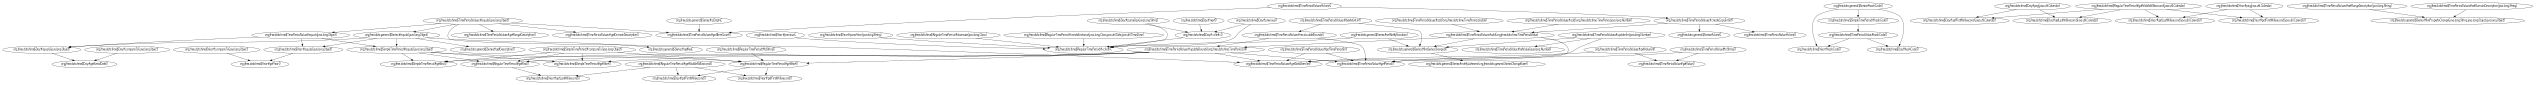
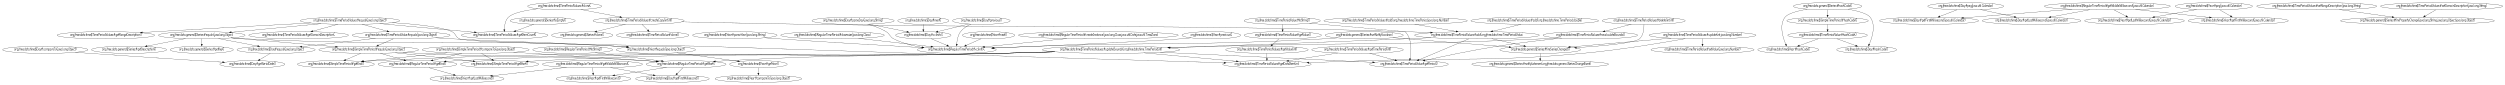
  digraph {
    fontname="Comic Neue"
    node [fontname="Comic Neue"]
    edge [fontname="Comic Neue"]
    "org.jfree.data.time$TimePeriodValues#updateBounds(org.jfree.data.time.TimePeriod,int)"
    "org.jfree.data.time$RegularTimePeriod#getEnd()"
    "org.jfree.data.time$SimpleTimePeriod#getStart()"
    "org.jfree.data.time$TimePeriodValue#getPeriod()"
    "org.jfree.data.time$TimePeriodValues#getDataItem(int)"
    "org.jfree.data.time$SimpleTimePeriod#getEnd()"
    "org.jfree.data.time$RegularTimePeriod#getStart()"
    "org.jfree.data.time$Year#getLastMillisecond()"
    "org.jfree.data.time$Day#getFirstMillisecond()"
    "org.jfree.data.time$Year#getFirstMillisecond()"
    "org.jfree.data.time$Day#compareTo(java.lang.Object)"
    "org.jfree.data.time$Day#getSerialDate()"
    "org.jfree.data.time$RegularTimePeriod#getMiddleMillisecond()"
    "org.jfree.data.time$TimePeriodValues#equals(java.lang.Object)"
    "org.jfree.data.time$TimePeriodValues#getDomainDescription()"
    "org.jfree.data.general$Series#equals(java.lang.Object)"
    "org.jfree.data.time$TimePeriodValue#equals(java.lang.Object)"
    "org.jfree.data.time$TimePeriodValues#getRangeDescription()"
    "org.jfree.data.time$TimePeriodValues#getItemCount()"
    "org.jfree.data.time$SimpleTimePeriod#equals(java.lang.Object)"
    "org.jfree.data.time$Day#equals(java.lang.Object)"
    "org.jfree.data.general$Series#getKey()"
    "org.jfree.data.time$Year#equals(java.lang.Object)"
    "org.jfree.data.general$Series#getDescription()"
    "org.jfree.data.time$Year#getYear()"
    "org.jfree.data.time$Day#parseDay(java.lang.String)"
    "org.jfree.data.time$Day#<clinit>()"
    "org.jfree.data.time$RegularTimePeriod#<clinit>()"
    "org.jfree.data.time$TimePeriodValues#add(org.jfree.data.time.TimePeriod,double)"
    "org.jfree.data.time$TimePeriodValues#add(org.jfree.data.time.TimePeriodValue)"
    "org.jfree.data.general$Series#fireSeriesChanged()"
    "org.jfree.data.general$Series#notifyListeners(org.jfree.data.general.SeriesChangeEvent)"
    "org.jfree.data.time$Year#previous()"
    "org.jfree.data.time$TimePeriodValues#getValue(int)"
    "org.jfree.data.time$TimePeriodValue#getValue()"
    "org.jfree.data.time$TimePeriodValue#hashCode()"
    "org.jfree.data.time$Year#hashCode()"
    "org.jfree.data.time$Day#hashCode()"
    "org.jfree.data.time$SimpleTimePeriod#hashCode()"
    "org.jfree.data.general$Series#hashCode()"
    "org.jfree.data.time$TimePeriodValues#recalculateBounds()"
    "org.jfree.data.time$Year#parseYear(java.lang.String)"
    "org.jfree.data.time$TimePeriodValues#update(int,java.lang.Number)"
    "org.jfree.data.time$TimePeriodValue#setValue(java.lang.Number)"
    "org.jfree.data.time$TimePeriodValues#createCopy(int,int)"
    "org.jfree.data.general$Series#clone()"
    "org.jfree.data.time$TimePeriodValue#clone()"
    "org.jfree.data.time$TimePeriodValues#clone()"
    "org.jfree.data.time$Day#peg(java.util.Calendar)"
    "org.jfree.data.time$Day#getFirstMillisecond(java.util.Calendar)"
    "org.jfree.data.time$Day#getLastMillisecond(java.util.Calendar)"
    "org.jfree.data.time$Day#previous()"
    "org.jfree.data.general$Series#setNotify(boolean)"
    "org.jfree.data.time$SimpleTimePeriod#compareTo(java.lang.Object)"
    "org.jfree.data.time$Day#next()"
    "org.jfree.data.time$TimePeriodValues#getTimePeriod(int)"
    "org.jfree.data.general$Series#isEmpty()"
    "org.jfree.data.time$RegularTimePeriod#downsize(java.lang.Class)"
    "org.jfree.data.time$TimePeriodValues#delete(int,int)"
    "org.jfree.data.time$TimePeriodValue#toString()"
    "org.jfree.data.time$TimePeriodValues#setRangeDescription(java.lang.String)"
    "org.jfree.data.general$Series#firePropertyChange(java.lang.String,java.lang.Object,java.lang.Object)"
    "org.jfree.data.time$Year#peg(java.util.Calendar)"
    "org.jfree.data.time$Year#getLastMillisecond(java.util.Calendar)"
    "org.jfree.data.time$Year#getFirstMillisecond(java.util.Calendar)"
    "org.jfree.data.time$Year#compareTo(java.lang.Object)"
    "org.jfree.data.time$RegularTimePeriod#getMiddleMillisecond(java.util.Calendar)"
+   "org.jfree.data.time$Year#next()"
    "org.jfree.data.time$TimePeriodValues#add(org.jfree.data.time.TimePeriod,java.lang.Number)"
    "org.jfree.data.time$RegularTimePeriod#toString()"
    "org.jfree.data.time$RegularTimePeriod#createInstance(java.lang.Class,java.util.Date,java.util.TimeZone)"
    "org.jfree.data.time$TimePeriodValues#setDomainDescription(java.lang.String)"
    "org.jfree.data.time$TimePeriodValues#updateBounds(org.jfree.data.time.TimePeriod,int)" -> "org.jfree.data.time$RegularTimePeriod#getEnd()"
    "org.jfree.data.time$TimePeriodValues#updateBounds(org.jfree.data.time.TimePeriod,int)" -> "org.jfree.data.time$SimpleTimePeriod#getStart()"
    "org.jfree.data.time$TimePeriodValues#updateBounds(org.jfree.data.time.TimePeriod,int)" -> "org.jfree.data.time$TimePeriodValue#getPeriod()"
    "org.jfree.data.time$TimePeriodValues#updateBounds(org.jfree.data.time.TimePeriod,int)" -> "org.jfree.data.time$TimePeriodValues#getDataItem(int)"
    "org.jfree.data.time$TimePeriodValues#updateBounds(org.jfree.data.time.TimePeriod,int)" -> "org.jfree.data.time$SimpleTimePeriod#getEnd()"
    "org.jfree.data.time$TimePeriodValues#updateBounds(org.jfree.data.time.TimePeriod,int)" -> "org.jfree.data.time$RegularTimePeriod#getStart()"
    "org.jfree.data.time$RegularTimePeriod#getEnd()" -> "org.jfree.data.time$Year#getLastMillisecond()"
    "org.jfree.data.time$RegularTimePeriod#getStart()" -> "org.jfree.data.time$Day#getFirstMillisecond()"
    "org.jfree.data.time$RegularTimePeriod#getStart()" -> "org.jfree.data.time$Year#getFirstMillisecond()"
    "org.jfree.data.time$Day#compareTo(java.lang.Object)" -> "org.jfree.data.time$Day#getSerialDate()"
    "org.jfree.data.time$RegularTimePeriod#getMiddleMillisecond()" -> "org.jfree.data.time$Year#getLastMillisecond()"
    "org.jfree.data.time$RegularTimePeriod#getMiddleMillisecond()" -> "org.jfree.data.time$Day#getFirstMillisecond()"
    "org.jfree.data.time$RegularTimePeriod#getMiddleMillisecond()" -> "org.jfree.data.time$Year#getFirstMillisecond()"
    "org.jfree.data.time$TimePeriodValues#equals(java.lang.Object)" -> "org.jfree.data.time$TimePeriodValues#getDataItem(int)"
    "org.jfree.data.time$TimePeriodValues#equals(java.lang.Object)" -> "org.jfree.data.time$TimePeriodValues#getDomainDescription()"
    "org.jfree.data.time$TimePeriodValues#equals(java.lang.Object)" -> "org.jfree.data.general$Series#equals(java.lang.Object)"
    "org.jfree.data.time$TimePeriodValues#equals(java.lang.Object)" -> "org.jfree.data.time$TimePeriodValue#equals(java.lang.Object)"
    "org.jfree.data.time$TimePeriodValues#equals(java.lang.Object)" -> "org.jfree.data.time$TimePeriodValues#getRangeDescription()"
    "org.jfree.data.time$TimePeriodValues#equals(java.lang.Object)" -> "org.jfree.data.time$TimePeriodValues#getItemCount()"
    "org.jfree.data.general$Series#equals(java.lang.Object)" -> "org.jfree.data.time$SimpleTimePeriod#equals(java.lang.Object)"
    "org.jfree.data.general$Series#equals(java.lang.Object)" -> "org.jfree.data.time$Day#equals(java.lang.Object)"
    "org.jfree.data.general$Series#equals(java.lang.Object)" -> "org.jfree.data.general$Series#getKey()"
    "org.jfree.data.general$Series#equals(java.lang.Object)" -> "org.jfree.data.time$Year#equals(java.lang.Object)"
    "org.jfree.data.general$Series#equals(java.lang.Object)" -> "org.jfree.data.general$Series#getDescription()"
    "org.jfree.data.time$TimePeriodValue#equals(java.lang.Object)" -> "org.jfree.data.time$SimpleTimePeriod#equals(java.lang.Object)"
    "org.jfree.data.time$TimePeriodValue#equals(java.lang.Object)" -> "org.jfree.data.time$Day#equals(java.lang.Object)"
    "org.jfree.data.time$TimePeriodValue#equals(java.lang.Object)" -> "org.jfree.data.time$Year#equals(java.lang.Object)"
    "org.jfree.data.time$SimpleTimePeriod#equals(java.lang.Object)" -> "org.jfree.data.time$RegularTimePeriod#getEnd()"
    "org.jfree.data.time$SimpleTimePeriod#equals(java.lang.Object)" -> "org.jfree.data.time$SimpleTimePeriod#getStart()"
    "org.jfree.data.time$SimpleTimePeriod#equals(java.lang.Object)" -> "org.jfree.data.time$SimpleTimePeriod#getEnd()"
    "org.jfree.data.time$SimpleTimePeriod#equals(java.lang.Object)" -> "org.jfree.data.time$RegularTimePeriod#getStart()"
    "org.jfree.data.time$Day#equals(java.lang.Object)" -> "org.jfree.data.time$Day#getSerialDate()"
    "org.jfree.data.time$Year#equals(java.lang.Object)" -> "org.jfree.data.time$Year#getYear()"
    "org.jfree.data.time$Day#parseDay(java.lang.String)" -> "org.jfree.data.time$Day#<clinit>()"
    "org.jfree.data.time$Day#parseDay(java.lang.String)" -> "org.jfree.data.time$RegularTimePeriod#<clinit>()"
    "org.jfree.data.time$Day#<clinit>()" -> "org.jfree.data.time$RegularTimePeriod#<clinit>()"
    "org.jfree.data.time$TimePeriodValues#add(org.jfree.data.time.TimePeriod,double)" -> "org.jfree.data.time$TimePeriodValues#add(org.jfree.data.time.TimePeriodValue)"
    "org.jfree.data.time$TimePeriodValues#add(org.jfree.data.time.TimePeriodValue)" -> "org.jfree.data.time$TimePeriodValues#updateBounds(org.jfree.data.time.TimePeriod,int)"
    "org.jfree.data.time$TimePeriodValues#add(org.jfree.data.time.TimePeriodValue)" -> "org.jfree.data.time$TimePeriodValue#getPeriod()"
    "org.jfree.data.time$TimePeriodValues#add(org.jfree.data.time.TimePeriodValue)" -> "org.jfree.data.general$Series#fireSeriesChanged()"
    "org.jfree.data.general$Series#fireSeriesChanged()" -> "org.jfree.data.general$Series#notifyListeners(org.jfree.data.general.SeriesChangeEvent)"
    "org.jfree.data.time$Year#previous()" -> "org.jfree.data.time$RegularTimePeriod#<clinit>()"
    "org.jfree.data.time$TimePeriodValues#getValue(int)" -> "org.jfree.data.time$TimePeriodValues#getDataItem(int)"
-   "org.jfree.data.time$TimePeriodValues#getValue(int)" -> "org.jfree.data.time$TimePeriodValue#getValue()"
+   "org.jfree.data.time$TimePeriodValue#getValue()" -> "org.jfree.data.time$TimePeriodValues#getValue(int)"
    "org.jfree.data.time$TimePeriodValue#hashCode()" -> "org.jfree.data.time$Year#hashCode()"
    "org.jfree.data.time$TimePeriodValue#hashCode()" -> "org.jfree.data.time$Day#hashCode()"
    "org.jfree.data.time$SimpleTimePeriod#hashCode()" -> "org.jfree.data.time$TimePeriodValue#hashCode()"
    "org.jfree.data.general$Series#hashCode()" -> "org.jfree.data.time$Year#hashCode()"
    "org.jfree.data.general$Series#hashCode()" -> "org.jfree.data.time$Day#hashCode()"
    "org.jfree.data.general$Series#hashCode()" -> "org.jfree.data.time$SimpleTimePeriod#hashCode()"
    "org.jfree.data.time$TimePeriodValues#recalculateBounds()" -> "org.jfree.data.time$TimePeriodValues#updateBounds(org.jfree.data.time.TimePeriod,int)"
    "org.jfree.data.time$TimePeriodValues#recalculateBounds()" -> "org.jfree.data.time$TimePeriodValue#getPeriod()"
    "org.jfree.data.time$Year#parseYear(java.lang.String)" -> "org.jfree.data.time$RegularTimePeriod#<clinit>()"
    "org.jfree.data.time$TimePeriodValues#update(int,java.lang.Number)" -> "org.jfree.data.time$TimePeriodValues#getDataItem(int)"
    "org.jfree.data.time$TimePeriodValues#update(int,java.lang.Number)" -> "org.jfree.data.general$Series#fireSeriesChanged()"
    "org.jfree.data.time$TimePeriodValues#update(int,java.lang.Number)" -> "org.jfree.data.time$TimePeriodValue#setValue(java.lang.Number)"
    "org.jfree.data.time$TimePeriodValues#createCopy(int,int)" -> "org.jfree.data.time$TimePeriodValues#add(org.jfree.data.time.TimePeriodValue)"
    "org.jfree.data.time$TimePeriodValues#createCopy(int,int)" -> "org.jfree.data.general$Series#clone()"
    "org.jfree.data.time$TimePeriodValues#createCopy(int,int)" -> "org.jfree.data.time$TimePeriodValue#clone()"
    "org.jfree.data.time$TimePeriodValues#clone()" -> "org.jfree.data.time$TimePeriodValues#getItemCount()"
    "org.jfree.data.time$TimePeriodValues#clone()" -> "org.jfree.data.time$TimePeriodValues#createCopy(int,int)"
    "org.jfree.data.time$Day#peg(java.util.Calendar)" -> "org.jfree.data.time$Day#getFirstMillisecond(java.util.Calendar)"
    "org.jfree.data.time$Day#peg(java.util.Calendar)" -> "org.jfree.data.time$Day#getLastMillisecond(java.util.Calendar)"
    "org.jfree.data.time$Day#previous()" -> "org.jfree.data.time$Day#<clinit>()"
    "org.jfree.data.time$Day#previous()" -> "org.jfree.data.time$RegularTimePeriod#<clinit>()"
    "org.jfree.data.general$Series#setNotify(boolean)" -> "org.jfree.data.time$RegularTimePeriod#<clinit>()"
    "org.jfree.data.general$Series#setNotify(boolean)" -> "org.jfree.data.general$Series#fireSeriesChanged()"
    "org.jfree.data.time$SimpleTimePeriod#compareTo(java.lang.Object)" -> "org.jfree.data.time$RegularTimePeriod#getEnd()"
    "org.jfree.data.time$SimpleTimePeriod#compareTo(java.lang.Object)" -> "org.jfree.data.time$SimpleTimePeriod#getStart()"
    "org.jfree.data.time$SimpleTimePeriod#compareTo(java.lang.Object)" -> "org.jfree.data.time$SimpleTimePeriod#getEnd()"
    "org.jfree.data.time$SimpleTimePeriod#compareTo(java.lang.Object)" -> "org.jfree.data.time$RegularTimePeriod#getStart()"
    "org.jfree.data.time$Day#next()" -> "org.jfree.data.time$Day#<clinit>()"
    "org.jfree.data.time$TimePeriodValues#getTimePeriod(int)" -> "org.jfree.data.time$TimePeriodValue#getPeriod()"
    "org.jfree.data.time$TimePeriodValues#getTimePeriod(int)" -> "org.jfree.data.time$TimePeriodValues#getDataItem(int)"
    "org.jfree.data.general$Series#isEmpty()" -> "org.jfree.data.time$TimePeriodValues#getItemCount()"
    "org.jfree.data.time$RegularTimePeriod#downsize(java.lang.Class)" -> "org.jfree.data.time$RegularTimePeriod#<clinit>()"
    "org.jfree.data.time$TimePeriodValues#delete(int,int)" -> "org.jfree.data.general$Series#fireSeriesChanged()"
    "org.jfree.data.time$TimePeriodValues#delete(int,int)" -> "org.jfree.data.time$TimePeriodValues#recalculateBounds()"
    "org.jfree.data.time$TimePeriodValue#toString()" -> "org.jfree.data.time$TimePeriodValue#getPeriod()"
    "org.jfree.data.time$TimePeriodValue#toString()" -> "org.jfree.data.time$TimePeriodValue#getValue()"
    "org.jfree.data.time$TimePeriodValues#setRangeDescription(java.lang.String)" -> "org.jfree.data.general$Series#firePropertyChange(java.lang.String,java.lang.Object,java.lang.Object)"
    "org.jfree.data.time$Year#peg(java.util.Calendar)" -> "org.jfree.data.time$Year#getLastMillisecond(java.util.Calendar)"
    "org.jfree.data.time$Year#peg(java.util.Calendar)" -> "org.jfree.data.time$Year#getFirstMillisecond(java.util.Calendar)"
-   "org.jfree.data.time$Year#compareTo(java.lang.Object)" -> "org.jfree.data.time$Year#getYear()"
+   "org.jfree.data.time$Year#getYear()" -> "org.jfree.data.time$Year#compareTo(java.lang.Object)"
    "org.jfree.data.time$RegularTimePeriod#getMiddleMillisecond(java.util.Calendar)" -> "org.jfree.data.time$Day#getFirstMillisecond(java.util.Calendar)"
    "org.jfree.data.time$RegularTimePeriod#getMiddleMillisecond(java.util.Calendar)" -> "org.jfree.data.time$Day#getLastMillisecond(java.util.Calendar)"
    "org.jfree.data.time$RegularTimePeriod#getMiddleMillisecond(java.util.Calendar)" -> "org.jfree.data.time$Year#getLastMillisecond(java.util.Calendar)"
    "org.jfree.data.time$RegularTimePeriod#getMiddleMillisecond(java.util.Calendar)" -> "org.jfree.data.time$Year#getFirstMillisecond(java.util.Calendar)"
+   "org.jfree.data.time$Year#next()" -> "org.jfree.data.time$RegularTimePeriod#<clinit>()"
    "org.jfree.data.time$TimePeriodValues#add(org.jfree.data.time.TimePeriod,java.lang.Number)" -> "org.jfree.data.time$TimePeriodValues#add(org.jfree.data.time.TimePeriodValue)"
    "org.jfree.data.time$RegularTimePeriod#toString()" -> "org.jfree.data.time$RegularTimePeriod#getStart()"
    "org.jfree.data.time$RegularTimePeriod#createInstance(java.lang.Class,java.util.Date,java.util.TimeZone)" -> "org.jfree.data.time$RegularTimePeriod#<clinit>()"
    "org.jfree.data.time$TimePeriodValues#setDomainDescription(java.lang.String)" -> "org.jfree.data.general$Series#firePropertyChange(java.lang.String,java.lang.Object,java.lang.Object)"
  }
